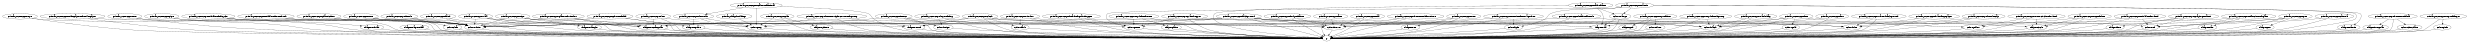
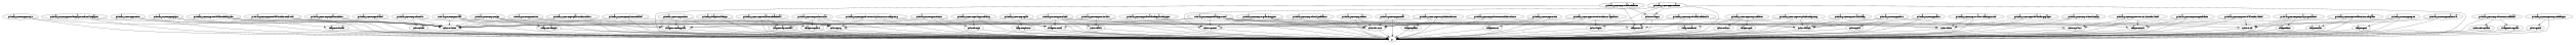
  strict digraph {
    primary_concept_rope
    y
    color_white
    primary_concept_insect
    color_green
    color_grey
    color_beige
    n8 [label=primary_bag_buildings]
    primary_concept_scales_of_animal
    shape_trapezoidal
    primary_concept_body_of_ants
    color_brown
    shape_oval
    primary_concept_tail_of_ants
    color_orange
    primary_concept_top_of_box
    color_silver
    shape_god
    primary_concept_trash_bag
    color_black
    primary_concept_ants
    primary_concept_pile
    shape_sphere
    primary_concept_background
    shape_rectangular
    color_blue
    primary_concept_wall
    primary_concept_bee
    color_yellow
    color_gold
    primary_concept_grasshopper
    primary_concept_seal
    primary_concept_water_background
    primary_concept_toiletpaper_of_toiletpaper
    primary_concept_onesie_of_storage_box
    color_light
    primary_concept_middle_of_wheel
    color_red
    shape_circle
    primary_concept_outercircle_of_wheel
    primary_concept_legs_of_dog
    "primary_concept_bottom-right-corner_of_pump"
    shape_round
    "primary_concept_top-left_of_pump"
    primary_concept_head_of_grasshopper
    primary_concept_branding_paper
    primary_concept_text
    primary_concept_bottle
    color_clear
    primary_concept_bottle_cap
    primary_concept_pipe
    primary_concept_ant
    primary_concept_middle_of_bicycle
    shape_tubular
    primary_concept_tree
    shape_tree
    "primary_concept_top-left_of_tree"
    shape_plant
    primary_concept_sign
    shape_triangle
    primary_concept_middle_of_notebook
    primary_concept_plastic_box
    primary_concept_note
    primary_concept_photo_of_kid
    shape_square
    primary_concept_top_of_bee
    primary_concept_clock
    color_dark
    primary_concept_mantis
    shape_mantis
    primary_concept_door
    primary_concept_doormat
    primary_concept_bottom_of_leaf
    color_chocolate
    shape_irregular
    primary_concept_praying_mantis
    shape_line
    primary_concept_top_of_finger
    color_pink
    primary_concept_head_of_bottle
    primary_concept_bottom_of_furniture
    primary_concept_window
    primary_concept_glass_of_window
    primary_concept_hand
    primary_concept_reflection_of_glass
    shape_man
    primary_concept_pen
    shape_pen
    primary_concept_camera
    primary_concept_rope -> y
    primary_concept_rope -> color_white
    color_white -> y
    primary_concept_insect -> y
    primary_concept_insect -> color_green
    primary_concept_insect -> color_grey
    primary_concept_insect -> color_beige
    color_green -> y
    color_grey -> y
    color_beige -> y
+   n8 -> y
    n8 -> color_grey
    primary_concept_scales_of_animal -> y
    primary_concept_scales_of_animal -> color_grey
-   primary_concept_scales_of_animal -> primary_concept_doormat
+   primary_concept_scales_of_animal -> shape_trapezoidal
    shape_trapezoidal -> y
    primary_concept_body_of_ants -> y
    primary_concept_body_of_ants -> color_brown
    color_brown -> y
    shape_oval -> y
    primary_concept_tail_of_ants -> y
    primary_concept_tail_of_ants -> shape_oval
    primary_concept_tail_of_ants -> color_orange
    color_orange -> y
    color_orange -> shape_oval
    primary_concept_top_of_box -> y
    primary_concept_top_of_box -> color_silver
    primary_concept_top_of_box -> shape_god
    color_silver -> y
    shape_god -> y
    primary_concept_trash_bag -> y
    primary_concept_trash_bag -> color_black
    color_black -> y
    primary_concept_ants -> y
    primary_concept_ants -> color_brown
    primary_concept_pile -> y
    primary_concept_pile -> color_grey
    primary_concept_pile -> shape_sphere
    shape_sphere -> y
    primary_concept_background -> y
    primary_concept_background -> color_white
    primary_concept_background -> color_green
    primary_concept_background -> color_brown
    primary_concept_background -> shape_oval
    primary_concept_background -> color_black
    primary_concept_background -> shape_rectangular
    primary_concept_background -> color_blue
    shape_rectangular -> y
    color_blue -> y
    primary_concept_wall -> y
    primary_concept_wall -> color_white
    primary_concept_wall -> color_grey
    primary_concept_wall -> shape_rectangular
    primary_concept_bee -> y
    primary_concept_bee -> shape_oval
    primary_concept_bee -> color_black
    primary_concept_bee -> color_yellow
    primary_concept_bee -> color_gold
    color_yellow -> y
    color_gold -> y
    primary_concept_grasshopper -> y
    primary_concept_grasshopper -> color_green
    primary_concept_grasshopper -> color_blue
    primary_concept_seal -> y
    primary_concept_seal -> color_brown
    primary_concept_water_background -> y
    primary_concept_water_background -> color_blue
    primary_concept_toiletpaper_of_toiletpaper -> y
    primary_concept_toiletpaper_of_toiletpaper -> color_white
    primary_concept_onesie_of_storage_box -> y
    primary_concept_onesie_of_storage_box -> color_brown
    primary_concept_onesie_of_storage_box -> color_light
    color_light -> y
    primary_concept_middle_of_wheel -> y
    primary_concept_middle_of_wheel -> color_red
    primary_concept_middle_of_wheel -> shape_circle
    color_red -> y
    shape_circle -> y
    primary_concept_outercircle_of_wheel -> y
    primary_concept_outercircle_of_wheel -> color_yellow
    primary_concept_outercircle_of_wheel -> shape_circle
    primary_concept_legs_of_dog -> y
    primary_concept_legs_of_dog -> color_beige
    "primary_concept_bottom-right-corner_of_pump" -> y
    "primary_concept_bottom-right-corner_of_pump" -> color_grey
    "primary_concept_bottom-right-corner_of_pump" -> shape_round
    shape_round -> y
    "primary_concept_top-left_of_pump" -> y
    "primary_concept_top-left_of_pump" -> color_black
    "primary_concept_top-left_of_pump" -> shape_round
    primary_concept_head_of_grasshopper -> y
    primary_concept_head_of_grasshopper -> color_green
    primary_concept_branding_paper -> y
    primary_concept_branding_paper -> color_blue
    primary_concept_text -> y
    primary_concept_text -> color_white
    primary_concept_bottle -> color_white
    primary_concept_bottle -> shape_round
    primary_concept_bottle -> color_clear
    color_clear -> y
    primary_concept_bottle_cap -> y
    primary_concept_bottle_cap -> color_blue
    primary_concept_pipe -> y
    primary_concept_pipe -> color_white
    primary_concept_ant -> y
    primary_concept_ant -> color_black
    primary_concept_middle_of_bicycle -> y
    primary_concept_middle_of_bicycle -> color_white
    primary_concept_middle_of_bicycle -> shape_tubular
    shape_tubular -> y
    primary_concept_tree -> y
    primary_concept_tree -> color_brown
    primary_concept_tree -> shape_tree
    shape_tree -> y
    "primary_concept_top-left_of_tree" -> y
    "primary_concept_top-left_of_tree" -> color_green
    "primary_concept_top-left_of_tree" -> shape_plant
    shape_plant -> y
    primary_concept_sign -> y
    primary_concept_sign -> color_white
    primary_concept_sign -> color_red
    primary_concept_sign -> shape_triangle
    shape_triangle -> y
    primary_concept_middle_of_notebook -> y
    primary_concept_middle_of_notebook -> color_white
    primary_concept_plastic_box -> y
    primary_concept_plastic_box -> color_white
    primary_concept_note -> y
    primary_concept_note -> color_white
    primary_concept_note -> shape_rectangular
    primary_concept_photo_of_kid -> y
    primary_concept_photo_of_kid -> color_white
    primary_concept_photo_of_kid -> shape_square
    shape_square -> y
    primary_concept_top_of_bee -> y
    primary_concept_top_of_bee -> color_yellow
    primary_concept_top_of_bee -> shape_circle
    primary_concept_clock -> y
    primary_concept_clock -> color_white
    primary_concept_clock -> color_brown
    primary_concept_clock -> color_black
    primary_concept_clock -> shape_round
    primary_concept_clock -> color_dark
    color_dark -> y
    primary_concept_mantis -> y
    primary_concept_mantis -> color_green
    primary_concept_mantis -> color_orange
    primary_concept_mantis -> color_light
    primary_concept_mantis -> shape_mantis
    shape_mantis -> y
    primary_concept_door -> y
    primary_concept_door -> color_grey
    primary_concept_door -> shape_rectangular
    primary_concept_doormat -> y
    primary_concept_doormat -> color_grey
    primary_concept_doormat -> shape_square
    primary_concept_bottom_of_leaf -> y
    primary_concept_bottom_of_leaf -> color_chocolate
    primary_concept_bottom_of_leaf -> shape_irregular
    color_chocolate -> y
    shape_irregular -> y
    primary_concept_praying_mantis -> y
    primary_concept_praying_mantis -> color_red
    primary_concept_praying_mantis -> shape_line
    shape_line -> y
    primary_concept_top_of_finger -> y
    primary_concept_top_of_finger -> color_pink
    color_pink -> y
    primary_concept_head_of_bottle -> y
    primary_concept_head_of_bottle -> color_white
    primary_concept_head_of_bottle -> shape_circle
    primary_concept_bottom_of_furniture -> y
    primary_concept_bottom_of_furniture -> color_brown
    primary_concept_window -> y
    primary_concept_window -> color_brown
    primary_concept_window -> shape_rectangular
    primary_concept_window -> color_dark
    primary_concept_glass_of_window -> y
    primary_concept_glass_of_window -> color_white
    primary_concept_glass_of_window -> shape_rectangular
    primary_concept_hand -> y
    primary_concept_hand -> color_white
    primary_concept_reflection_of_glass -> y
    primary_concept_reflection_of_glass -> color_white
    primary_concept_reflection_of_glass -> shape_man
    shape_man -> y
    primary_concept_pen -> y
    primary_concept_pen -> color_black
    primary_concept_pen -> color_red
    primary_concept_pen -> shape_pen
    shape_pen -> y
    primary_concept_camera -> y
    primary_concept_camera -> color_red
  }
